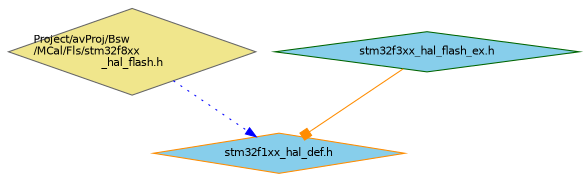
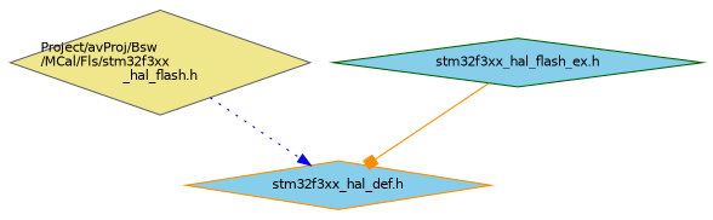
  digraph {
    node [fillcolor=skyblue fontname=Helvetica fontsize=10 shape=diamond style=filled]
    edge [fontname=Helvetica fontsize=10 labelfontname=Helvetica labelfontsize=10]
-   n1 [color=gray40 fillcolor=khaki fontcolor=black height=0.2 label="Project/avProj/Bsw\l/MCal/Fls/stm32f8xx\l_hal_flash.h" width=0.4]
-   n2 [color=darkorange height=0.2 label="stm32f1xx_hal_def.h" width=0.4]
+   n1 [color=gray40 fillcolor=khaki fontcolor=black height=0.2 label="Project/avProj/Bsw\l/MCal/Fls/stm32f3xx\l_hal_flash.h" width=0.4]
+   n2 [color=darkorange height=0.2 label="stm32f3xx_hal_def.h" width=0.4]
    n3 [color=darkgreen height=0.2 label="stm32f3xx_hal_flash_ex.h" width=0.4]
    n1 -> n2 [arrowhead=normal color=blue style=dotted]
    n3 -> n2 [arrowhead=box color=darkorange style=solid]
  }
